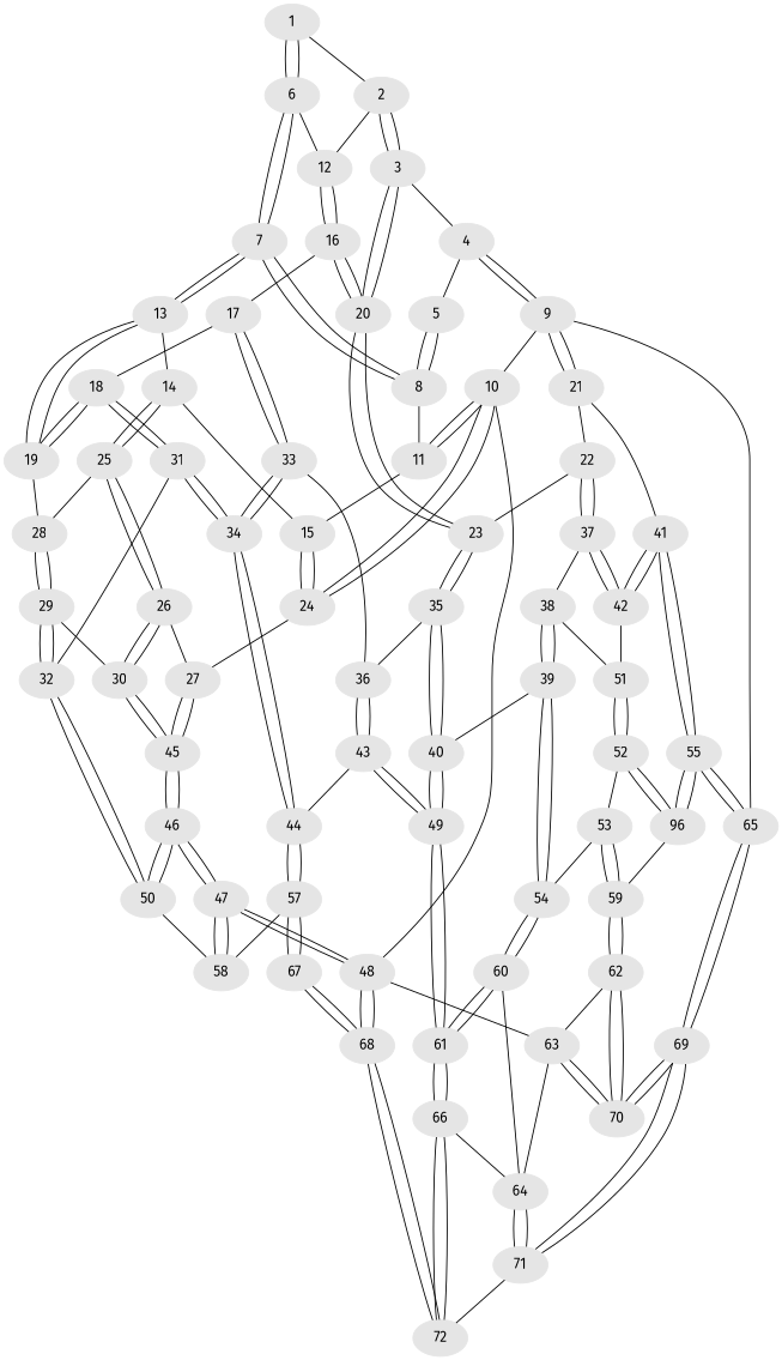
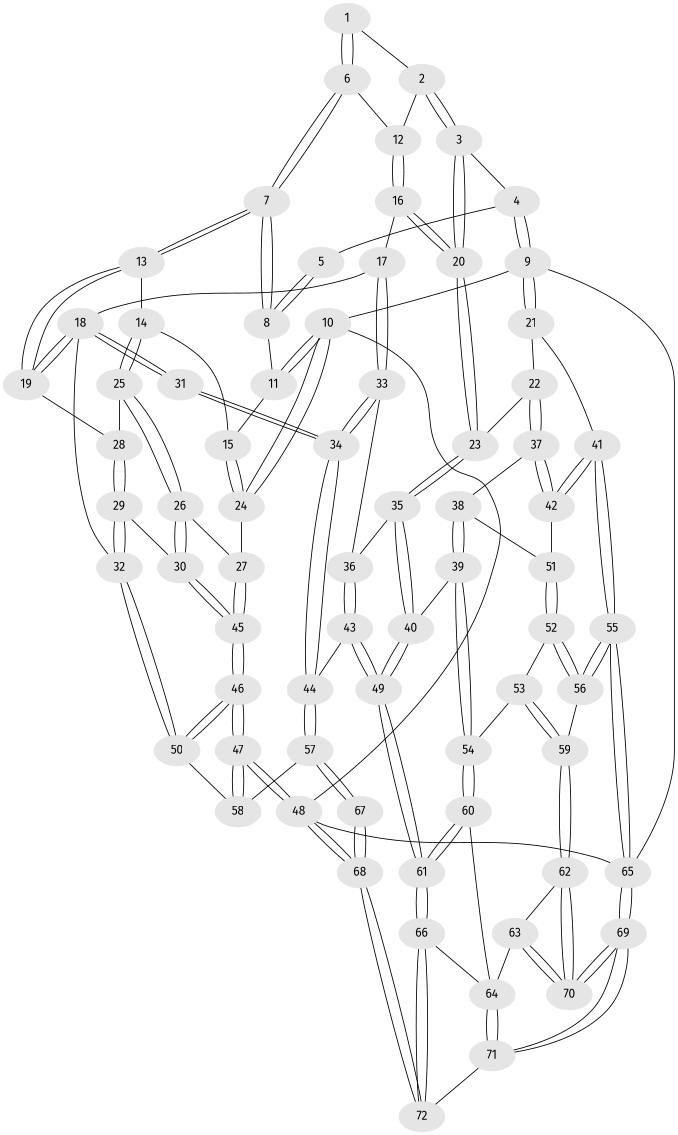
  graph {
    fontname="Fira Sans"
    node [color=gray90 fontname="Fira Sans" style=filled]
    edge [fontname="Fira Sans"]
    1
    2
    6
    3
    12
    7
    4
    20
    16
    5
    9
    23
    8
    10
    21
    65
    11
    13
    14
    19
    15
    24
    48
    22
    41
    69
    27
    68
    17
    25
    28
    26
    18
    33
    31
    34
    36
    32
    29
    35
    37
    42
    55
    38
    40
    45
    30
    46
    50
    44
    58
    43
    57
    49
    39
    51
    54
    52
    60
    61
-   56 [label=96]
+   56
    67
    47
    72
    66
    53
    59
    62
    64
    63
    70
    71
    1 -- 2
    1 -- 6
    1 -- 6
    2 -- 3
    2 -- 3
    2 -- 12
    6 -- 12
    6 -- 7
    6 -- 7
    3 -- 4
    3 -- 20
    3 -- 20
    12 -- 16
    12 -- 16
    7 -- 8
    7 -- 8
    7 -- 13
    7 -- 13
    4 -- 5
    4 -- 9
    4 -- 9
    20 -- 23
    20 -- 23
    16 -- 20
    16 -- 20
    16 -- 17
    5 -- 8
    5 -- 8
    9 -- 10
    9 -- 21
    9 -- 21
    9 -- 65
    23 -- 35
    23 -- 35
    8 -- 11
    10 -- 11
    10 -- 11
    10 -- 24
    10 -- 24
    10 -- 48
    21 -- 22
    21 -- 41
    65 -- 69
    65 -- 69
    11 -- 15
    13 -- 14
    13 -- 19
    13 -- 19
    14 -- 15
    14 -- 25
    14 -- 25
    19 -- 28
    15 -- 24
    15 -- 24
    24 -- 27
-   48 -- 63
+   48 -- 65
    48 -- 68
    48 -- 68
    22 -- 23
    22 -- 37
    22 -- 37
    41 -- 42
    41 -- 42
    41 -- 55
    41 -- 55
    69 -- 70
    69 -- 70
    69 -- 71
    69 -- 71
    27 -- 45
    27 -- 45
    68 -- 72
    68 -- 72
    17 -- 18
    17 -- 33
    17 -- 33
    25 -- 28
    25 -- 26
    25 -- 26
    28 -- 29
    28 -- 29
    26 -- 27
    26 -- 30
    26 -- 30
    18 -- 19
    18 -- 19
    18 -- 31
    18 -- 31
    33 -- 34
    33 -- 34
    33 -- 36
    31 -- 34
    31 -- 34
-   31 -- 32
+   18 -- 32
    34 -- 44
    34 -- 44
    36 -- 43
    36 -- 43
    32 -- 50
    32 -- 50
    29 -- 32
    29 -- 32
    29 -- 30
    35 -- 36
    35 -- 40
    35 -- 40
    37 -- 42
    37 -- 42
    37 -- 38
    42 -- 51
    55 -- 65
    55 -- 65
    55 -- 56
    55 -- 56
    38 -- 39
    38 -- 39
    38 -- 51
    40 -- 49
    40 -- 49
    45 -- 46
    45 -- 46
    30 -- 45
    30 -- 45
    46 -- 50
    46 -- 50
    46 -- 47
    46 -- 47
    50 -- 58
    44 -- 57
    44 -- 57
    43 -- 44
    43 -- 49
    43 -- 49
    57 -- 58
    57 -- 67
    57 -- 67
    49 -- 61
    49 -- 61
    39 -- 40
    39 -- 54
    39 -- 54
    51 -- 52
    51 -- 52
    54 -- 60
    54 -- 60
    52 -- 56
    52 -- 56
    52 -- 53
    60 -- 61
    60 -- 61
    60 -- 64
    61 -- 66
    61 -- 66
    56 -- 59
    67 -- 68
    67 -- 68
    47 -- 48
    47 -- 48
    47 -- 58
    47 -- 58
    66 -- 72
    66 -- 72
    66 -- 64
    53 -- 54
    53 -- 59
    53 -- 59
    59 -- 62
    59 -- 62
    62 -- 63
    62 -- 70
    62 -- 70
    64 -- 71
    64 -- 71
    63 -- 64
    63 -- 70
    63 -- 70
    71 -- 72
  }
